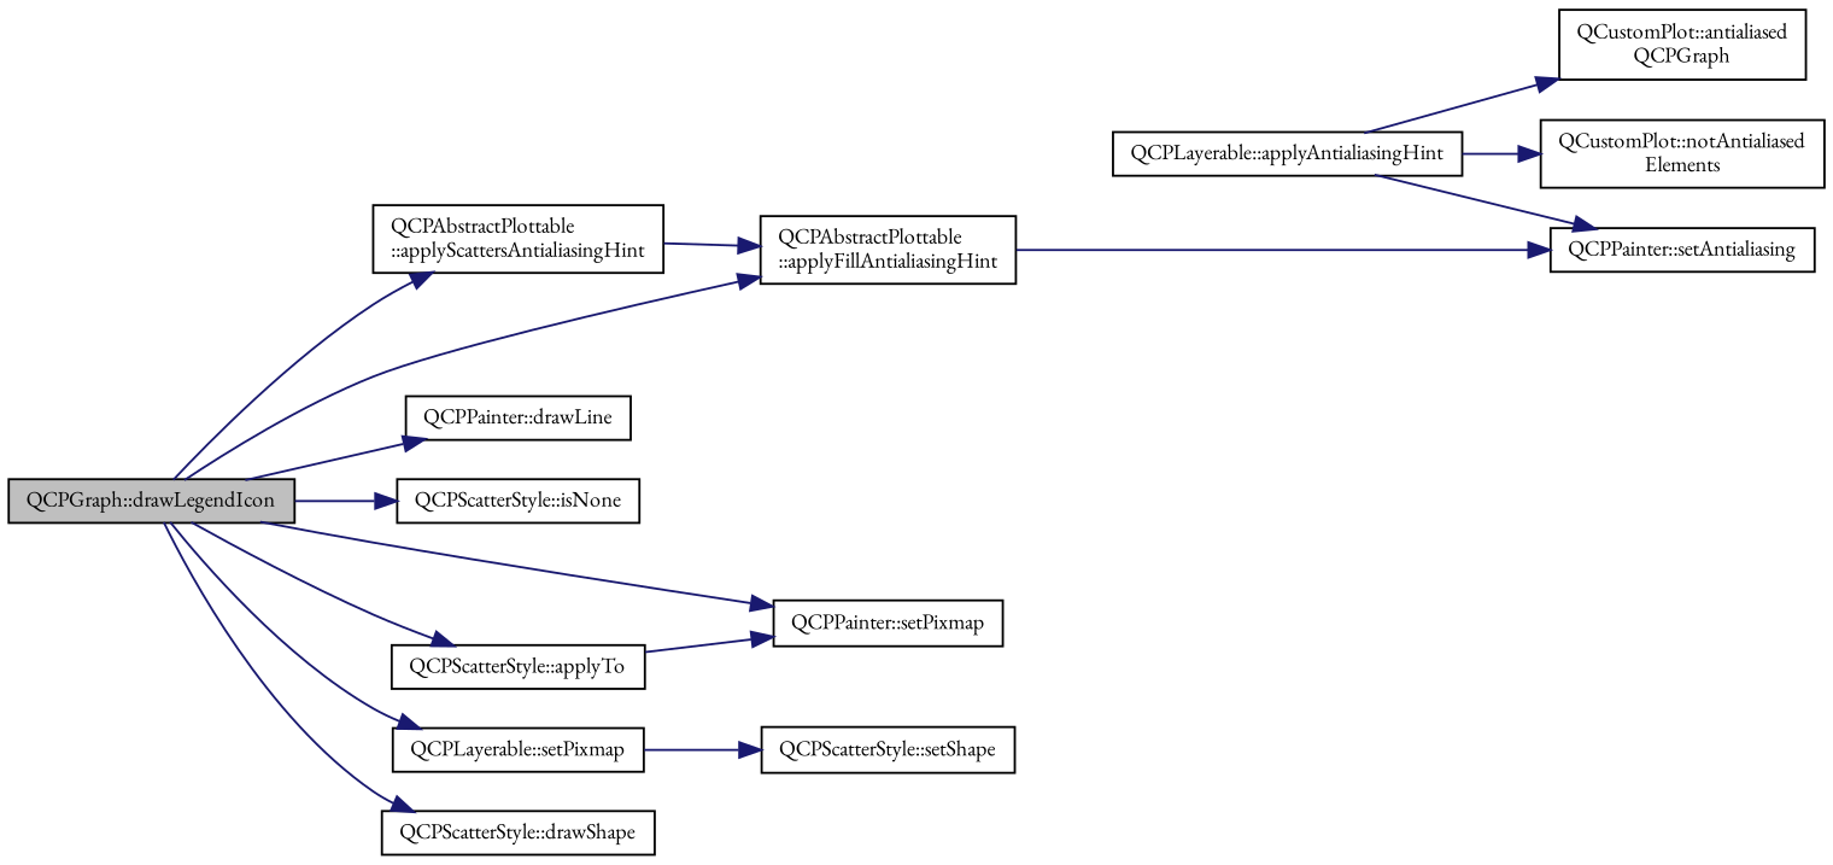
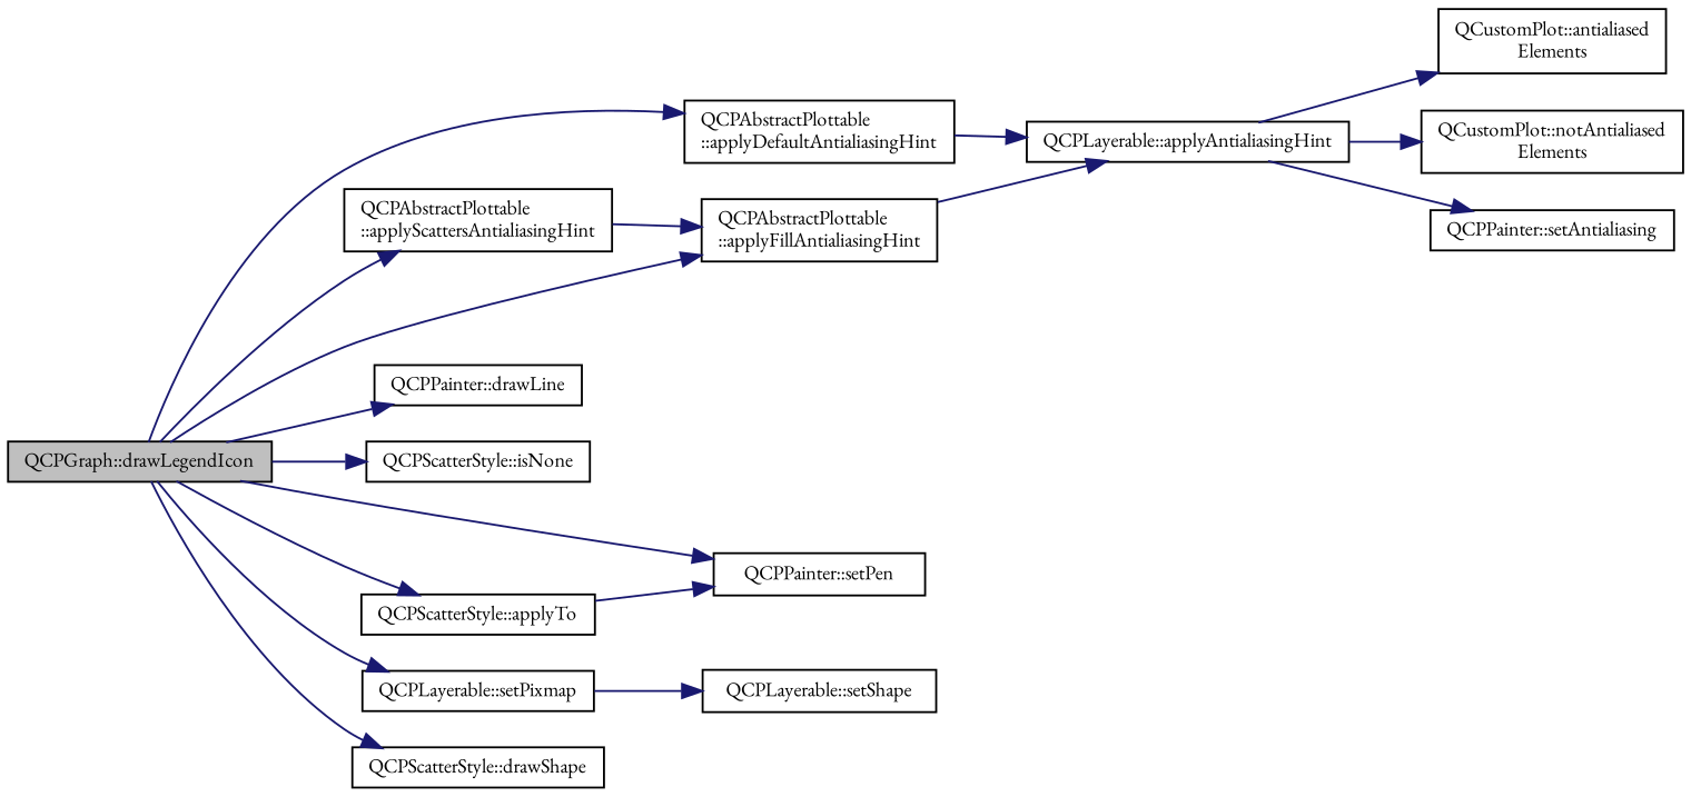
  digraph {
    fontname="EB Garamond"
    rankdir=LR
    node [color=black fillcolor=white fontname="EB Garamond" fontsize=10 shape=record style=filled]
    edge [color=midnightblue fontname="EB Garamond" fontsize=10 labelfontname=Helvetica labelfontsize=10 style=solid]
    n1 [fillcolor=grey75 fontcolor=black height=0.2 label="QCPGraph::drawLegendIcon" width=0.4]
    n2 [height=0.2 label="QCPAbstractPlottable\l::applyFillAntialiasingHint" width=0.4]
-   n4 [height=0.2 label="QCPPainter::setPixmap" width=0.4]
+   n3 [height=0.2 label="QCPAbstractPlottable\l::applyDefaultAntialiasingHint" width=0.4]
+   n4 [height=0.2 label="QCPPainter::setPen" width=0.4]
    n5 [height=0.2 label="QCPPainter::drawLine" width=0.4]
    n6 [height=0.2 label="QCPScatterStyle::isNone" width=0.4]
    n7 [height=0.2 label="QCPAbstractPlottable\l::applyScattersAntialiasingHint" width=0.4]
    n8 [height=0.2 label="QCPLayerable::setPixmap" width=0.4]
    n9 [height=0.2 label="QCPScatterStyle::applyTo" width=0.4]
    n10 [height=0.2 label="QCPScatterStyle::drawShape" width=0.4]
    n11 [height=0.2 label="QCPLayerable::applyAntialiasingHint" width=0.4]
-   n12 [height=0.2 label="QCPScatterStyle::setShape" width=0.4]
+   n12 [height=0.2 label="QCPLayerable::setShape" width=0.4]
    n13 [height=0.2 label="QCustomPlot::notAntialiased\lElements" width=0.4]
    n14 [height=0.2 label="QCPPainter::setAntialiasing" width=0.4]
-   n15 [height=0.2 label="QCustomPlot::antialiased\lQCPGraph" width=0.4]
+   n15 [height=0.2 label="QCustomPlot::antialiased\lElements" width=0.4]
    n1 -> n2
+   n1 -> n3
    n1 -> n4
    n1 -> n5
    n1 -> n6
    n1 -> n7
    n1 -> n8
    n1 -> n9
    n1 -> n10
-   n2 -> n14
+   n2 -> n11
+   n3 -> n11
    n7 -> n2
    n8 -> n12
    n9 -> n4
    n11 -> n13
    n11 -> n14
    n11 -> n15
  }
